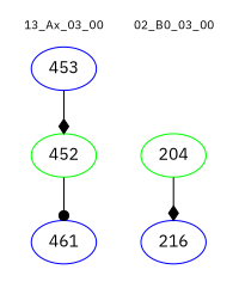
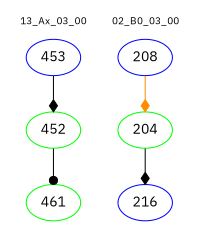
  digraph {
    fontname="IBM Plex Sans"
    node [color=blue fontname="IBM Plex Sans"]
    edge [arrowhead=diamond color=black fontname="IBM Plex Sans"]
    n1 [label=453]
    n2 [color=green label=452]
-   n3 [label=461]
+   n3 [color=green label=461]
+   n4 [label=208]
    n5 [color=green label=204]
    n6 [label=216]
    subgraph cluster_1 {
      color=white
      fontsize=10
      label="13_Ax_03_00"
      n1
      n2
      n3
    }
    subgraph cluster_2 {
      color=white
      fontsize=10
      label="02_B0_03_00"
+     n4
      n5
      n6
    }
    n1 -> n2
    n2 -> n3 [arrowhead=dot]
+   n4 -> n5 [color=darkorange]
    n5 -> n6
  }
